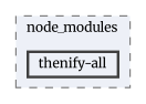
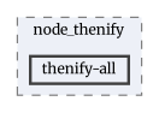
  digraph {
    compound=true
    fontname=Merriweather
    n1 [color=grey25 fillcolor="#edf0f7" fontname=Merriweather fontsize=10 height=0.2 label="thenify-all" shape=box style="filled,bold" width=0.4]
    subgraph cluster_1 {
      bgcolor="#edf0f7"
      fontsize=10
-     label=node_modules
+     label=node_thenify
      pencolor=grey50
      style="filled,dashed"
      n1
    }
  }
